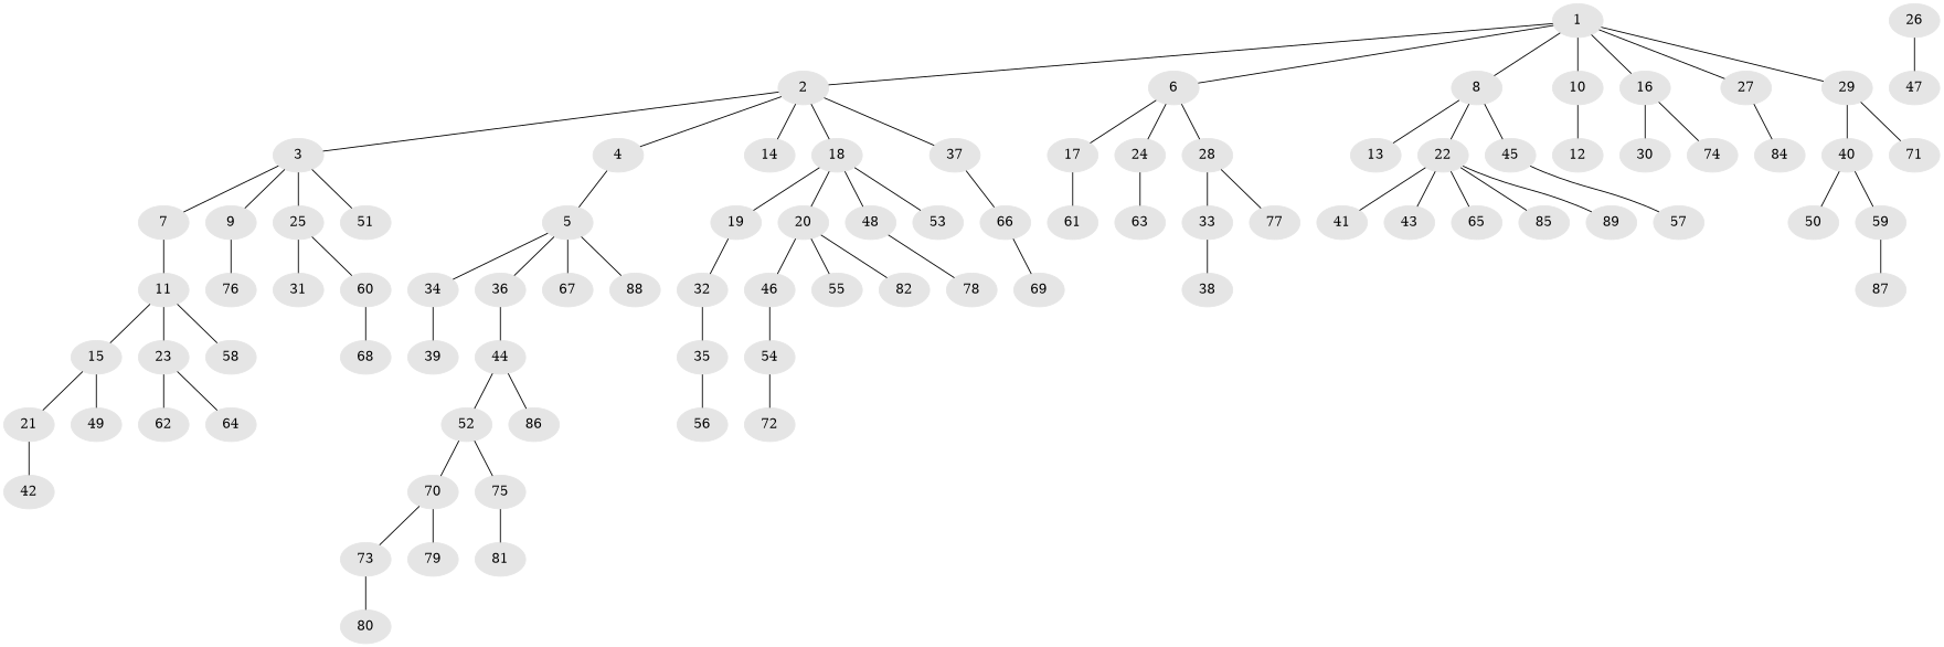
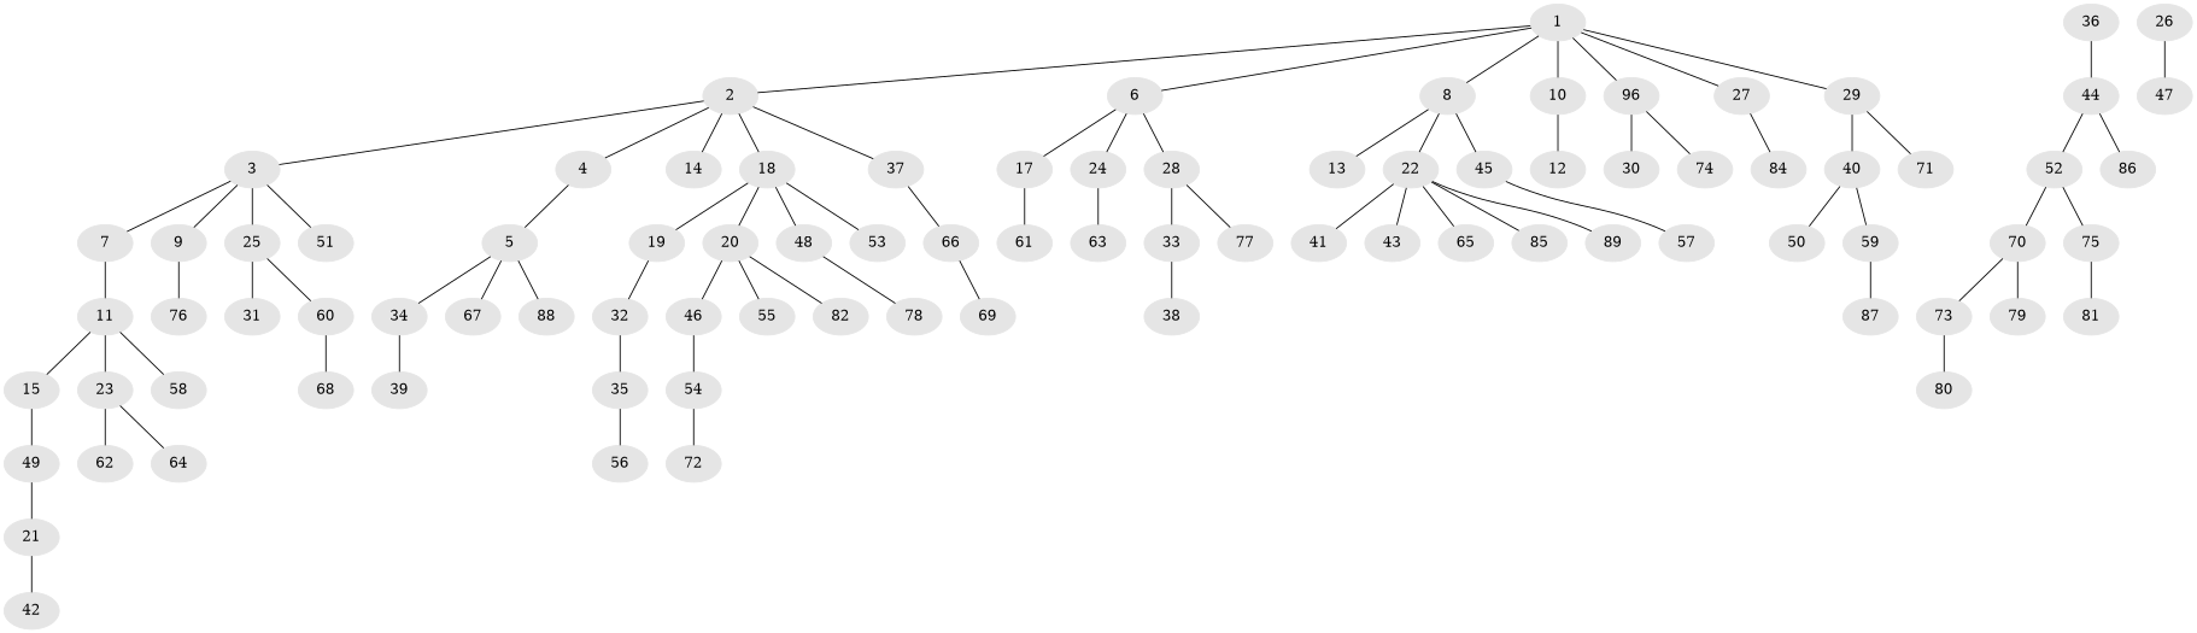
  graph {
    node [color=gray90 style=filled]
    1
    2
    6
    8
    10
-   16
+   16 [label=96]
    27
    29
    3
    4
    14
    18
    37
    17
    24
    28
    13
    22
    45
    12
    30
    74
    84
    40
    71
    7
    9
    25
    51
    5
    19
    20
    48
    53
    66
    11
    76
    31
    60
    34
    36
    67
    88
    39
    44
    61
    63
    33
    77
    15
    23
    58
    41
    43
    65
    85
    89
    57
    21
    49
    62
    64
    42
    32
    46
    55
    82
    78
    35
    54
    26
    47
    68
    38
    50
    59
    56
    52
    86
    69
    87
    70
    75
    72
    73
    79
    81
    80
    1 -- 2
    1 -- 6
    1 -- 8
    1 -- 10
    1 -- 16
    1 -- 27
    1 -- 29
    2 -- 3
    2 -- 4
    2 -- 14
    2 -- 18
    2 -- 37
    6 -- 17
    6 -- 24
    6 -- 28
    8 -- 13
    8 -- 22
    8 -- 45
    10 -- 12
    16 -- 30
    16 -- 74
    27 -- 84
    29 -- 40
    29 -- 71
    3 -- 7
    3 -- 9
    3 -- 25
    3 -- 51
    4 -- 5
    18 -- 19
    18 -- 20
    18 -- 48
    18 -- 53
    37 -- 66
    17 -- 61
    24 -- 63
    28 -- 33
    28 -- 77
    22 -- 41
    22 -- 43
    22 -- 65
    22 -- 85
    22 -- 89
    45 -- 57
    40 -- 50
    40 -- 59
    7 -- 11
    9 -- 76
    25 -- 31
    25 -- 60
    5 -- 34
-   5 -- 36
    5 -- 67
    5 -- 88
    19 -- 32
    20 -- 46
    20 -- 55
    20 -- 82
    48 -- 78
    66 -- 69
    11 -- 15
    11 -- 23
    11 -- 58
    60 -- 68
    34 -- 39
    36 -- 44
    44 -- 52
    44 -- 86
    33 -- 38
-   15 -- 21
+   49 -- 21
    15 -- 49
    23 -- 62
    23 -- 64
    21 -- 42
    32 -- 35
    46 -- 54
    35 -- 56
    54 -- 72
    26 -- 47
    59 -- 87
    52 -- 70
    52 -- 75
    70 -- 73
    70 -- 79
    75 -- 81
    73 -- 80
  }
